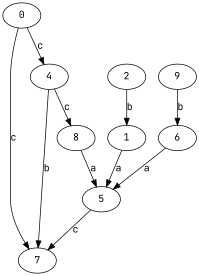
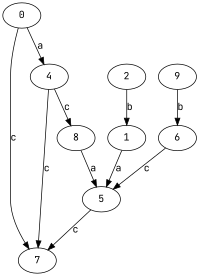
  strict digraph {
    fontname="JetBrains Mono"
    node [fontname="JetBrains Mono"]
    edge [fontname="JetBrains Mono"]
    0
    4
    7
    8
    n5 [label=9]
    6
    5
    1
    2
-   0 -> 4 [label=c]
+   0 -> 4 [label=a]
    0 -> 7 [label=c]
-   4 -> 7 [label=b]
+   4 -> 7 [label=c]
    4 -> 8 [label=c]
    8 -> 5 [label=a]
    n5 -> 6 [label=b]
-   6 -> 5 [label=a]
+   6 -> 5 [label=c]
    5 -> 7 [label=c]
    1 -> 5 [label=a]
    2 -> 1 [label=b]
  }
